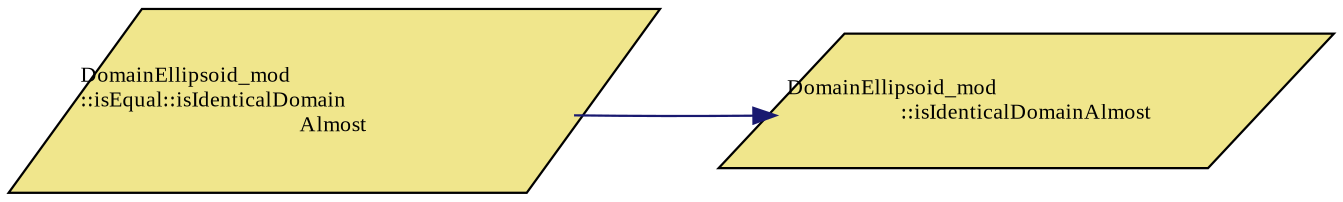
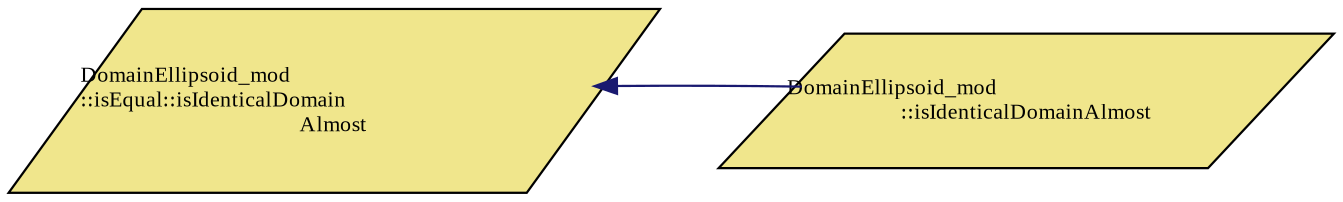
  digraph {
    rankdir=RL
    fontname="Liberation Serif"
    node [color=black fillcolor=khaki fontname="Liberation Serif" fontsize=10 shape=parallelogram style=filled]
    n1 [fontcolor=black height=0.2 label="DomainEllipsoid_mod\l::isIdenticalDomainAlmost" width=0.4]
    n2 [height=0.2 label="DomainEllipsoid_mod\l::isEqual::isIdenticalDomain\lAlmost" width=0.4]
-   n1 -> n2 [color=midnightblue dir=back fontname="Liberation Serif" fontsize=10 labelfontname=Helvetica labelfontsize=10 style=solid]
+   n2 -> n1 [color=midnightblue dir=back fontname="Liberation Serif" fontsize=10 labelfontname=Helvetica labelfontsize=10 style=solid]
  }
